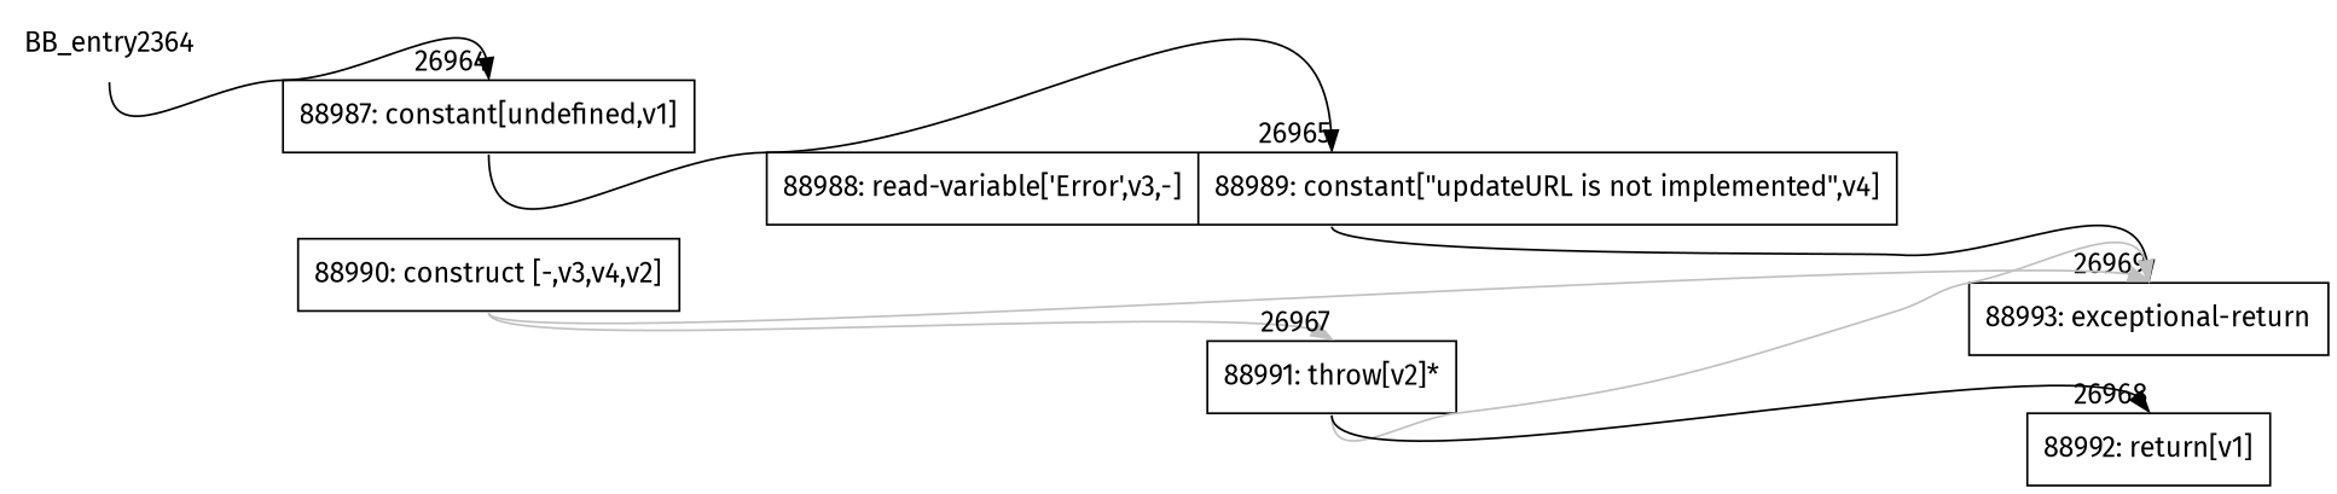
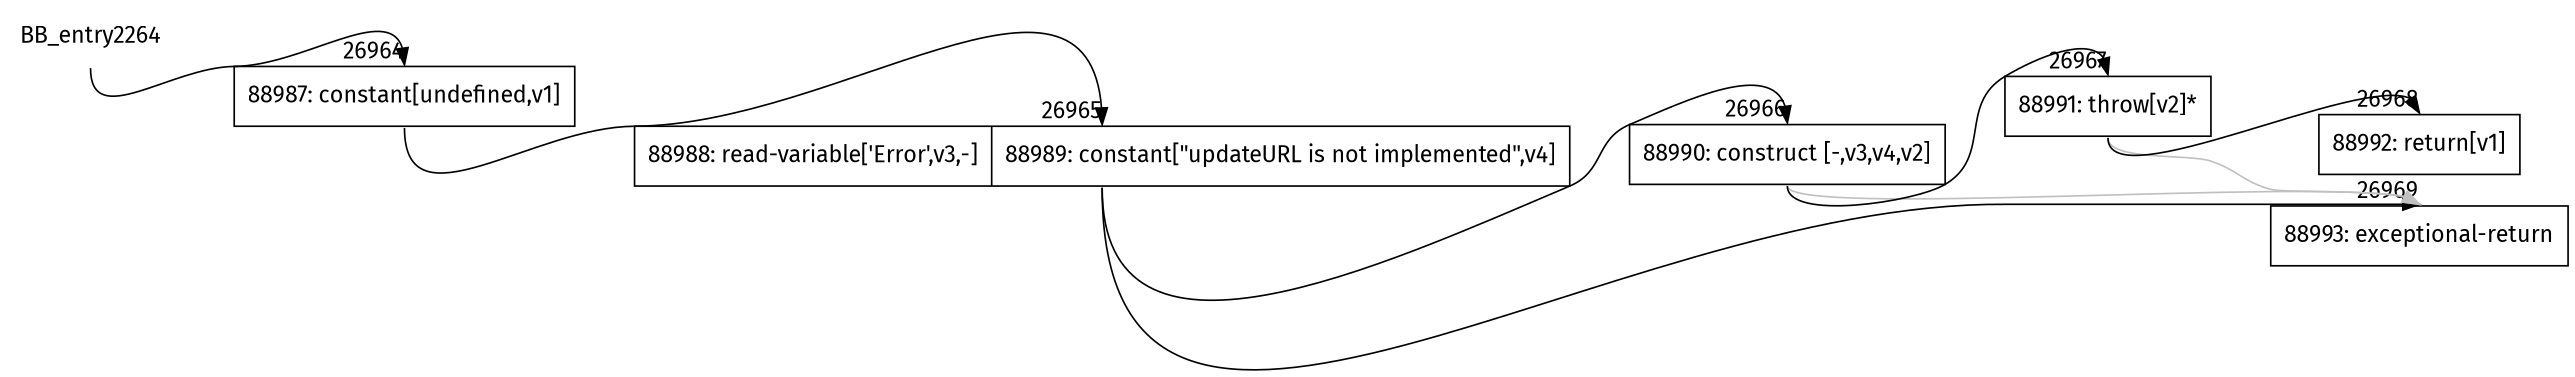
  digraph {
    fontname="Fira Sans"
    rankdir=LR
    node [fontname="Fira Sans" shape=record]
    edge [fontname="Fira Sans" headport=n tailport=s]
-   BB_entry2364 [shape=none]
+   BB_entry2364 [shape=none label=BB_entry2264]
    n2 [label="{88987: constant[undefined,v1]}"]
    n3 [label="{88988: read-variable['Error',v3,-]|88989: constant[\"updateURL is not implemented\",v4]}"]
    n4 [label="{88990: construct [-,v3,v4,v2]}"]
    n5 [label="{88993: exceptional-return}"]
    n6 [label="{88991: throw[v2]*}"]
    n7 [label="{88992: return[v1]}"]
    BB_entry2364 -> n2 [headlabel="    26964"]
    n2 -> n3 [headlabel="      26965"]
+   n3 -> n4 [headlabel="      26966"]
    n3 -> n5 [color=black headlabel="      26969"]
    n4 -> n5 [color=gray]
-   n4 -> n6 [headlabel="      26967" color=gray]
+   n4 -> n6 [headlabel="      26967"]
    n6 -> n5 [color=gray]
    n6 -> n7 [headlabel="      26968"]
  }
